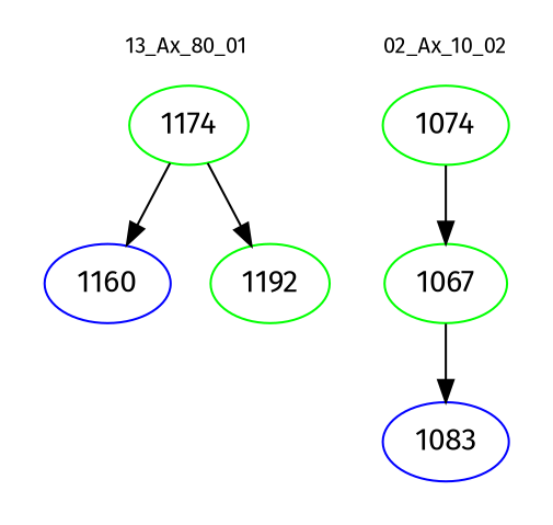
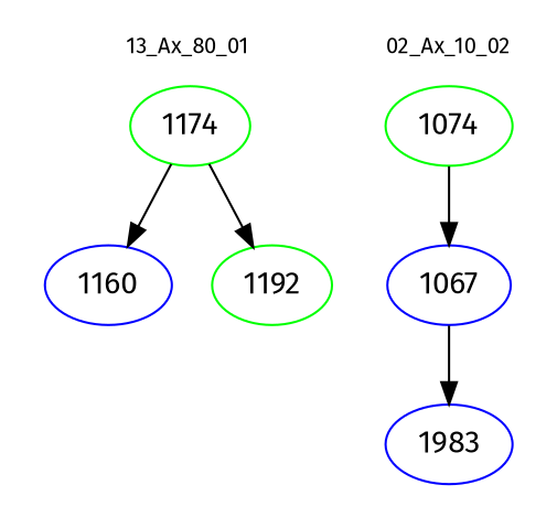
  digraph {
    fontname="Fira Sans"
    node [color=green fontname="Fira Sans"]
    edge [color=black fontname="Fira Sans"]
    n1 [label=1174]
    n2 [color=blue label=1160]
    n3 [label=1192]
-   n4 [label=1067]
+   n4 [color=blue label=1067]
    n5 [label=1074]
-   n6 [color=blue label=1083]
+   n6 [color=blue label=1983]
    subgraph cluster_1 {
      color=white
      fontsize=10
      label="13_Ax_80_01"
      n1
      n2
      n3
    }
    subgraph cluster_2 {
      color=white
      fontsize=10
      label="02_Ax_10_02"
      n4
      n5
      n6
    }
    n1 -> n2
    n1 -> n3
    n4 -> n6
    n5 -> n4
  }
